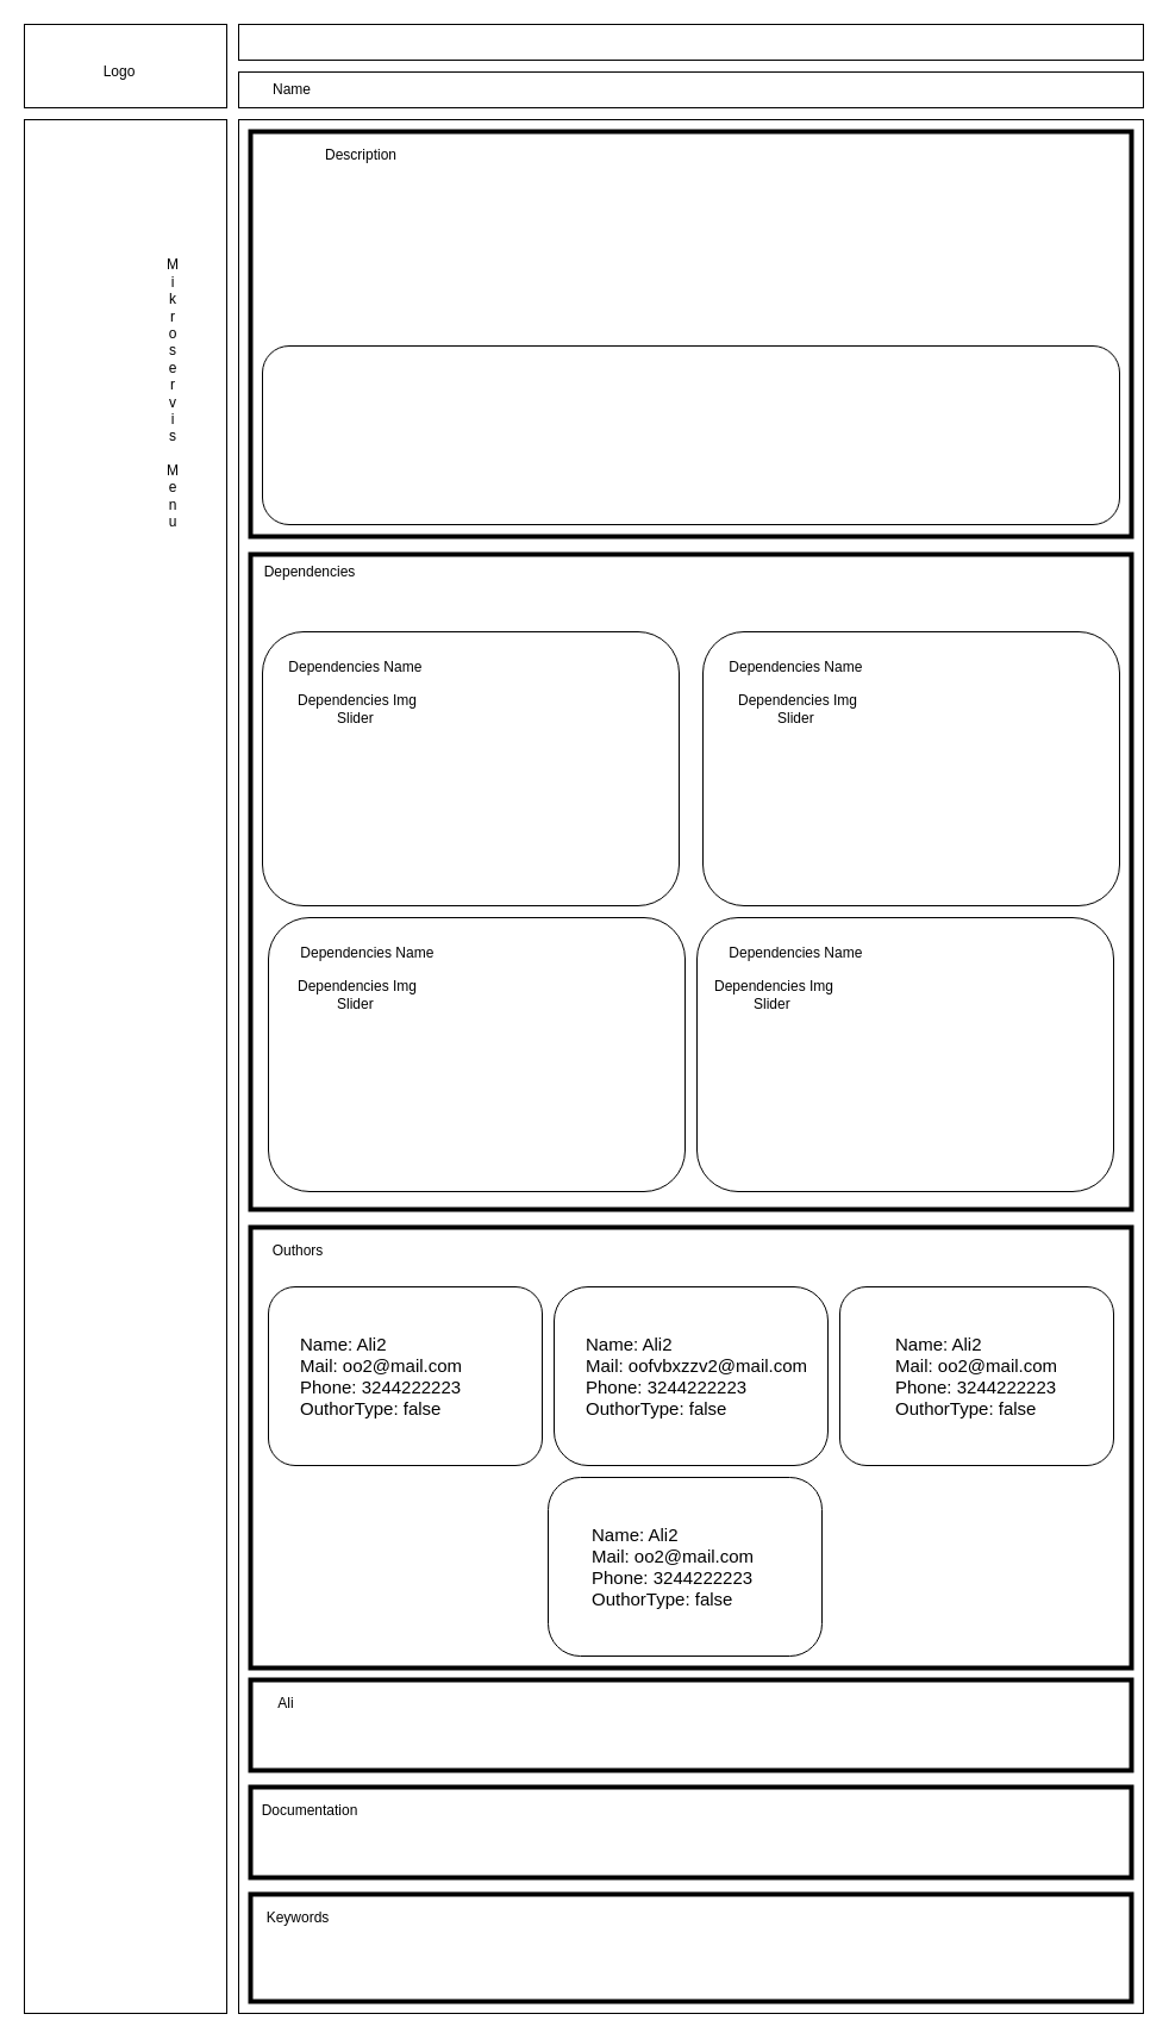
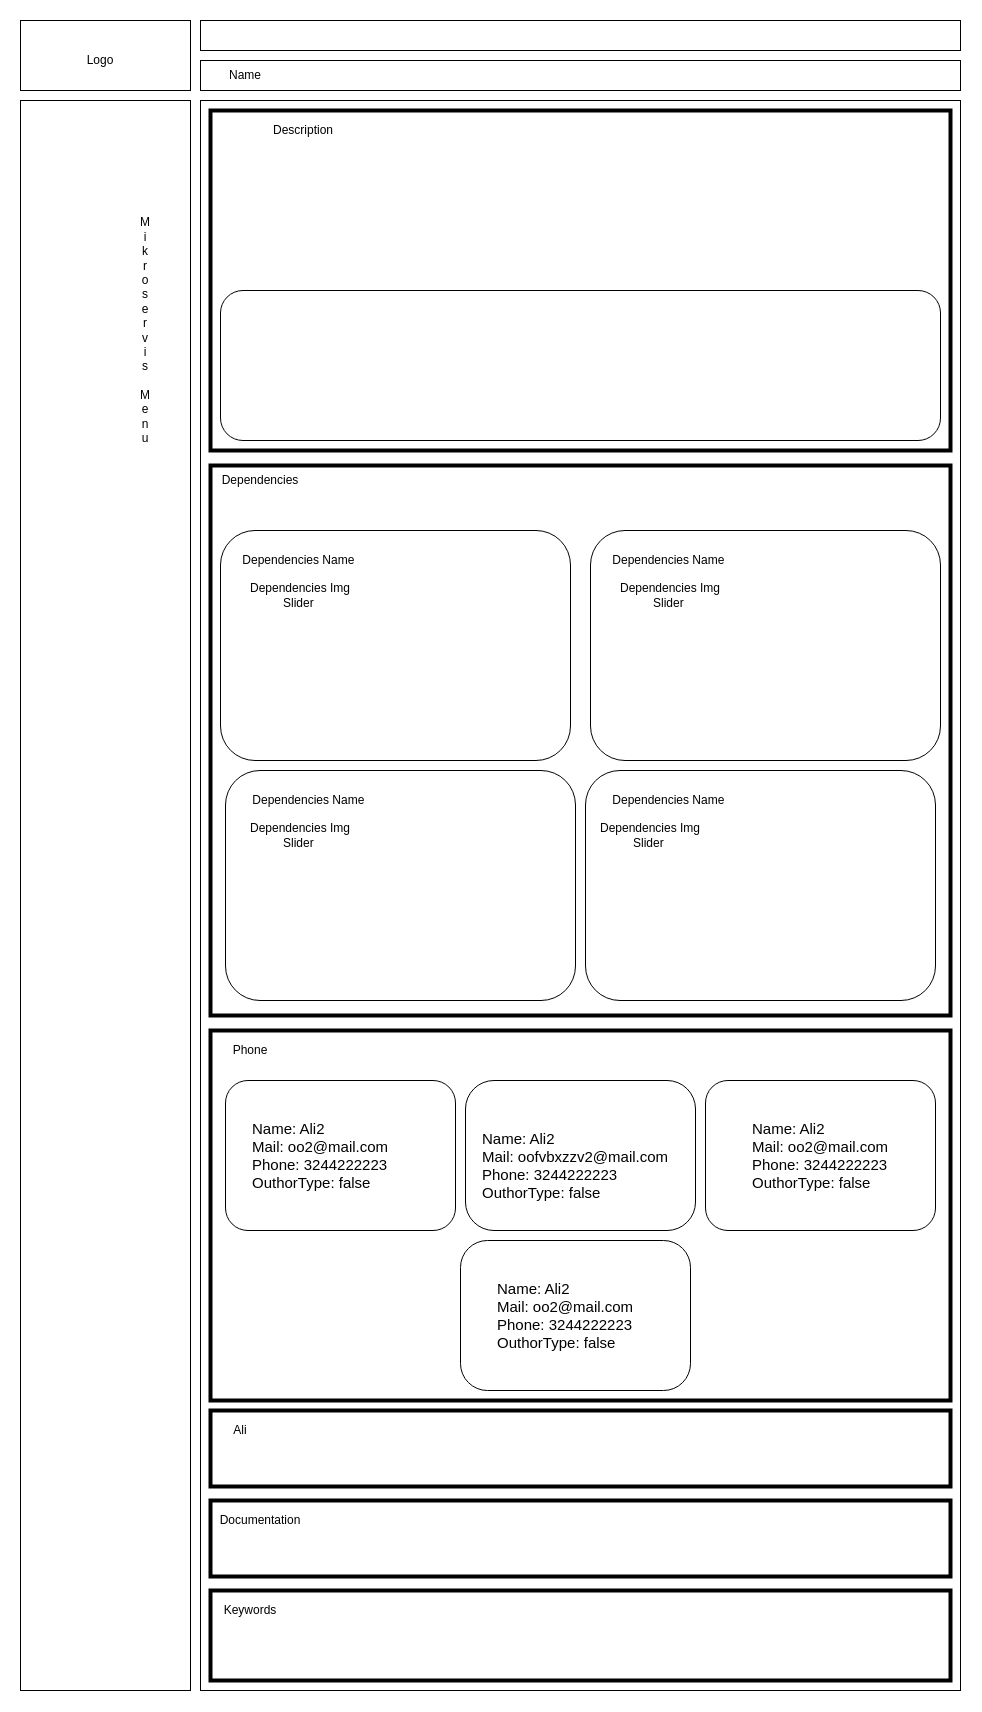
  <mxCell id="0" />
  <mxCell id="1" parent="0" />
  <mxCell id="2" value="&lt;span style=&quot;color: rgba(0 , 0 , 0 , 0) ; font-family: monospace ; font-size: 0px&quot;&gt;%3CmxGraphModel%3E%3Croot%3E%3CmxCell%20id%3D%220%22%2F%3E%3CmxCell%20id%3D%221%22%20parent%3D%220%22%2F%3E%3CmxCell%20id%3D%222%22%20value%3D%22Name%22%20style%3D%22text%3Bhtml%3D1%3BstrokeColor%3Dnone%3BfillColor%3Dnone%3Balign%3Dcenter%3BverticalAlign%3Dmiddle%3BwhiteSpace%3Dwrap%3Brounded%3D0%3B%22%20vertex%3D%221%22%20parent%3D%221%22%3E%3CmxGeometry%20x%3D%22190%22%20y%3D%2255%22%20width%3D%2270%22%20height%3D%2220%22%20as%3D%22geometry%22%2F%3E%3C%2FmxCell%3E%3C%2Froot%3E%3C%2FmxGraphModel%3E&lt;/span&gt;" style="rounded=0;whiteSpace=wrap;html=1;" parent="1" vertex="1"><mxGeometry x="20" y="20" width="170" height="70" as="geometry" /></mxCell>
  <mxCell id="3" value="&lt;span style=&quot;color: rgba(0 , 0 , 0 , 0) ; font-family: monospace ; font-size: 0px&quot;&gt;%3CmxGraphModel%3E%3Croot%3E%3CmxCell%20id%3D%220%22%2F%3E%3CmxCell%20id%3D%221%22%20parent%3D%220%22%2F%3E%3CmxCell%20id%3D%222%22%20value%3D%22Name%22%20style%3D%22text%3Bhtml%3D1%3BstrokeColor%3Dnone%3BfillColor%3Dnone%3Balign%3Dcenter%3BverticalAlign%3Dmiddle%3BwhiteSpace%3Dwrap%3Brounded%3D0%3B%22%20vertex%3D%221%22%20parent%3D%221%22%3E%3CmxGeometry%20x%3D%22190%22%20y%3D%2255%22%20width%3D%2270%22%20height%3D%2220%22%20as%3D%22geometry%22%2F%3E%3C%2FmxCell%3E%3C%2Froot%3E%3C%2FmxGraphModel%3E&lt;/span&gt;" style="rounded=0;whiteSpace=wrap;html=1;" parent="1" vertex="1"><mxGeometry x="20" y="100" width="170" height="1590" as="geometry" /></mxCell>
  <mxCell id="4" value="" style="rounded=0;whiteSpace=wrap;html=1;" parent="1" vertex="1"><mxGeometry x="200" y="20" width="760" height="30" as="geometry" /></mxCell>
  <mxCell id="5" value="" style="rounded=0;whiteSpace=wrap;html=1;" parent="1" vertex="1"><mxGeometry x="200" y="60" width="760" height="30" as="geometry" /></mxCell>
  <mxCell id="6" value="" style="rounded=0;whiteSpace=wrap;html=1;" parent="1" vertex="1"><mxGeometry x="200" y="100" width="760" height="1590" as="geometry" /></mxCell>
  <mxCell id="7" value="" style="rounded=0;whiteSpace=wrap;html=1;strokeWidth=4;" parent="1" vertex="1"><mxGeometry x="210" y="110" width="740" height="340" as="geometry" /></mxCell>
  <mxCell id="8" value="" style="rounded=1;whiteSpace=wrap;html=1;" parent="1" vertex="1"><mxGeometry x="220" y="290" width="720" height="150" as="geometry" /></mxCell>
  <mxCell id="9" value="Description" style="text;html=1;strokeColor=none;fillColor=none;align=center;verticalAlign=middle;whiteSpace=wrap;rounded=0;" parent="1" vertex="1"><mxGeometry x="268" y="120" width="70" height="20" as="geometry" /></mxCell>
  <mxCell id="10" value="" style="rounded=0;whiteSpace=wrap;html=1;strokeWidth=4;" parent="1" vertex="1"><mxGeometry x="210" y="465" width="740" height="550" as="geometry" /></mxCell>
  <mxCell id="11" value="" style="rounded=0;whiteSpace=wrap;html=1;strokeWidth=4;" parent="1" vertex="1"><mxGeometry x="210" y="1030" width="740" height="370" as="geometry" /></mxCell>
  <mxCell id="12" value="Dependencies" style="text;html=1;strokeColor=none;fillColor=none;align=center;verticalAlign=middle;whiteSpace=wrap;rounded=0;" parent="1" vertex="1"><mxGeometry x="200" y="470" width="120" height="20" as="geometry" /></mxCell>
  <mxCell id="13" style="edgeStyle=orthogonalEdgeStyle;rounded=0;orthogonalLoop=1;jettySize=auto;html=1;exitX=0.5;exitY=1;exitDx=0;exitDy=0;" parent="1" source="12" target="12" edge="1"><mxGeometry relative="1" as="geometry" /></mxCell>
  <mxCell id="14" value="" style="rounded=1;whiteSpace=wrap;html=1;strokeWidth=1;" parent="1" vertex="1"><mxGeometry x="220" y="530" width="350" height="230" as="geometry" /></mxCell>
  <mxCell id="15" value="Dependencies Name&amp;nbsp;" style="text;html=1;strokeColor=none;fillColor=none;align=center;verticalAlign=middle;whiteSpace=wrap;rounded=0;" parent="1" vertex="1"><mxGeometry x="240" y="550" width="120" height="20" as="geometry" /></mxCell>
  <mxCell id="16" value="Dependencies Img Slider&amp;nbsp;" style="text;html=1;strokeColor=none;fillColor=none;align=center;verticalAlign=middle;whiteSpace=wrap;rounded=0;" parent="1" vertex="1"><mxGeometry x="240" y="580" width="120" height="30" as="geometry" /></mxCell>
  <mxCell id="17" value="" style="rounded=1;whiteSpace=wrap;html=1;strokeWidth=1;" parent="1" vertex="1"><mxGeometry x="225" y="1080" width="230" height="150" as="geometry" /></mxCell>
- <mxCell id="18" value="Outhors" style="text;html=1;strokeColor=none;fillColor=none;align=center;verticalAlign=middle;whiteSpace=wrap;rounded=0;" parent="1" vertex="1"><mxGeometry x="190" y="1040" width="120" height="20" as="geometry" /></mxCell>
+ <mxCell id="18" value="Phone" style="text;html=1;strokeColor=none;fillColor=none;align=center;verticalAlign=middle;whiteSpace=wrap;rounded=0;" parent="1" vertex="1"><mxGeometry x="190" y="1040" width="120" height="20" as="geometry" /></mxCell>
  <mxCell id="19" value="" style="rounded=1;whiteSpace=wrap;html=1;strokeWidth=1;arcSize=19;" parent="1" vertex="1"><mxGeometry x="465" y="1080" width="230" height="150" as="geometry" /></mxCell>
  <mxCell id="20" value="" style="rounded=1;whiteSpace=wrap;html=1;strokeWidth=1;" parent="1" vertex="1"><mxGeometry x="705" y="1080" width="230" height="150" as="geometry" /></mxCell>
  <mxCell id="21" value="&lt;div style=&quot;font-size: 15px&quot;&gt;&lt;font style=&quot;font-size: 15px&quot;&gt;Name: Ali2&lt;/font&gt;&lt;/div&gt;&lt;div style=&quot;font-size: 15px&quot;&gt;&lt;font style=&quot;font-size: 15px&quot;&gt;Mail: oo2@mail.com&lt;/font&gt;&lt;/div&gt;&lt;div style=&quot;font-size: 15px&quot;&gt;&lt;font style=&quot;font-size: 15px&quot;&gt;Phone: 3244222223&lt;/font&gt;&lt;/div&gt;&lt;div style=&quot;font-size: 15px&quot;&gt;&lt;font style=&quot;font-size: 15px&quot;&gt;OuthorType: false&lt;/font&gt;&lt;/div&gt;" style="text;html=1;strokeColor=none;fillColor=none;align=left;verticalAlign=middle;whiteSpace=wrap;rounded=0;perimeterSpacing=21;" parent="1" vertex="1"><mxGeometry x="250" y="1110" width="180" height="90" as="geometry" /></mxCell>
- <mxCell id="22" value="&lt;div style=&quot;font-size: 15px&quot;&gt;&lt;font style=&quot;font-size: 15px&quot;&gt;Name: Ali2&lt;/font&gt;&lt;/div&gt;&lt;div style=&quot;font-size: 15px&quot;&gt;&lt;font style=&quot;font-size: 15px&quot;&gt;Mail: oofvbxzzv2@mail.com&lt;/font&gt;&lt;/div&gt;&lt;div style=&quot;font-size: 15px&quot;&gt;&lt;font style=&quot;font-size: 15px&quot;&gt;Phone: 3244222223&lt;/font&gt;&lt;/div&gt;&lt;div style=&quot;font-size: 15px&quot;&gt;&lt;font style=&quot;font-size: 15px&quot;&gt;OuthorType: false&lt;/font&gt;&lt;/div&gt;" style="text;html=1;strokeColor=none;fillColor=none;align=left;verticalAlign=middle;whiteSpace=wrap;rounded=0;perimeterSpacing=21;" parent="1" vertex="1"><mxGeometry x="490" y="1110" width="200" height="90" as="geometry" /></mxCell>
+ <mxCell id="22" value="&lt;div style=&quot;font-size: 15px&quot;&gt;&lt;font style=&quot;font-size: 15px&quot;&gt;Name: Ali2&lt;/font&gt;&lt;/div&gt;&lt;div style=&quot;font-size: 15px&quot;&gt;&lt;font style=&quot;font-size: 15px&quot;&gt;Mail: oofvbxzzv2@mail.com&lt;/font&gt;&lt;/div&gt;&lt;div style=&quot;font-size: 15px&quot;&gt;&lt;font style=&quot;font-size: 15px&quot;&gt;Phone: 3244222223&lt;/font&gt;&lt;/div&gt;&lt;div style=&quot;font-size: 15px&quot;&gt;&lt;font style=&quot;font-size: 15px&quot;&gt;OuthorType: false&lt;/font&gt;&lt;/div&gt;" style="text;html=1;strokeColor=none;fillColor=none;align=left;verticalAlign=middle;whiteSpace=wrap;rounded=0;perimeterSpacing=21;" parent="1" vertex="1"><mxGeometry x="480" y="1120" width="200" height="90" as="geometry" /></mxCell>
  <mxCell id="23" value="&lt;div style=&quot;font-size: 15px&quot;&gt;&lt;font style=&quot;font-size: 15px&quot;&gt;Name: Ali2&lt;/font&gt;&lt;/div&gt;&lt;div style=&quot;font-size: 15px&quot;&gt;&lt;font style=&quot;font-size: 15px&quot;&gt;Mail: oo2@mail.com&lt;/font&gt;&lt;/div&gt;&lt;div style=&quot;font-size: 15px&quot;&gt;&lt;font style=&quot;font-size: 15px&quot;&gt;Phone: 3244222223&lt;/font&gt;&lt;/div&gt;&lt;div style=&quot;font-size: 15px&quot;&gt;&lt;font style=&quot;font-size: 15px&quot;&gt;OuthorType: false&lt;/font&gt;&lt;/div&gt;" style="text;html=1;strokeColor=none;fillColor=none;align=left;verticalAlign=middle;whiteSpace=wrap;rounded=0;perimeterSpacing=21;" parent="1" vertex="1"><mxGeometry x="750" y="1110" width="180" height="90" as="geometry" /></mxCell>
  <mxCell id="24" value="" style="rounded=1;whiteSpace=wrap;html=1;strokeWidth=1;arcSize=18;" parent="1" vertex="1"><mxGeometry x="460" y="1240" width="230" height="150" as="geometry" /></mxCell>
  <mxCell id="25" value="&lt;div style=&quot;font-size: 15px&quot;&gt;&lt;font style=&quot;font-size: 15px&quot;&gt;Name: Ali2&lt;/font&gt;&lt;/div&gt;&lt;div style=&quot;font-size: 15px&quot;&gt;&lt;font style=&quot;font-size: 15px&quot;&gt;Mail: oo2@mail.com&lt;/font&gt;&lt;/div&gt;&lt;div style=&quot;font-size: 15px&quot;&gt;&lt;font style=&quot;font-size: 15px&quot;&gt;Phone: 3244222223&lt;/font&gt;&lt;/div&gt;&lt;div style=&quot;font-size: 15px&quot;&gt;&lt;font style=&quot;font-size: 15px&quot;&gt;OuthorType: false&lt;/font&gt;&lt;/div&gt;" style="text;html=1;strokeColor=none;fillColor=none;align=left;verticalAlign=middle;whiteSpace=wrap;rounded=0;perimeterSpacing=21;" parent="1" vertex="1"><mxGeometry x="495" y="1270" width="180" height="90" as="geometry" /></mxCell>
  <mxCell id="26" value="" style="rounded=0;whiteSpace=wrap;html=1;strokeWidth=4;" parent="1" vertex="1"><mxGeometry x="210" y="1410" width="740" height="76" as="geometry" /></mxCell>
  <mxCell id="27" value="Ali" style="text;html=1;strokeColor=none;fillColor=none;align=center;verticalAlign=middle;whiteSpace=wrap;rounded=0;" parent="1" vertex="1"><mxGeometry x="180" y="1420" width="120" height="20" as="geometry" /></mxCell>
  <mxCell id="28" style="edgeStyle=orthogonalEdgeStyle;rounded=0;orthogonalLoop=1;jettySize=auto;html=1;exitX=0.5;exitY=1;exitDx=0;exitDy=0;" parent="1" source="27" target="27" edge="1"><mxGeometry relative="1" as="geometry" /></mxCell>
  <mxCell id="29" value="" style="rounded=0;whiteSpace=wrap;html=1;strokeWidth=4;" parent="1" vertex="1"><mxGeometry x="210" y="1500" width="740" height="76" as="geometry" /></mxCell>
  <mxCell id="30" value="Documentation" style="text;html=1;strokeColor=none;fillColor=none;align=center;verticalAlign=middle;whiteSpace=wrap;rounded=0;" parent="1" vertex="1"><mxGeometry x="200" y="1510" width="120" height="20" as="geometry" /></mxCell>
  <mxCell id="31" value="" style="rounded=0;whiteSpace=wrap;html=1;strokeWidth=4;" parent="1" vertex="1"><mxGeometry x="210" y="1590" width="740" height="90" as="geometry" /></mxCell>
  <mxCell id="32" value="Keywords" style="text;html=1;strokeColor=none;fillColor=none;align=center;verticalAlign=middle;whiteSpace=wrap;rounded=0;" parent="1" vertex="1"><mxGeometry x="190" y="1600" width="120" height="20" as="geometry" /></mxCell>
  <mxCell id="33" value="Name" style="text;html=1;strokeColor=none;fillColor=none;align=center;verticalAlign=middle;whiteSpace=wrap;rounded=0;" parent="1" vertex="1"><mxGeometry x="210" y="65" width="70" height="20" as="geometry" /></mxCell>
  <mxCell id="34" value="Logo" style="text;html=1;strokeColor=none;fillColor=none;align=center;verticalAlign=middle;whiteSpace=wrap;rounded=0;" parent="1" vertex="1"><mxGeometry x="65" y="50" width="70" height="20" as="geometry" /></mxCell>
  <mxCell id="35" value="M&lt;br&gt;i&lt;br&gt;k&lt;br&gt;r&lt;br&gt;o&lt;br&gt;s&lt;br&gt;e&lt;br&gt;r&lt;br&gt;v&lt;br&gt;i&lt;br&gt;s&lt;br&gt;&lt;br&gt;M&lt;br&gt;e&lt;br&gt;n&lt;br&gt;u" style="text;html=1;strokeColor=none;fillColor=none;align=center;verticalAlign=middle;whiteSpace=wrap;rounded=0;" parent="1" vertex="1"><mxGeometry x="110" y="175" width="70" height="310" as="geometry" /></mxCell>
  <mxCell id="36" value="" style="rounded=1;whiteSpace=wrap;html=1;strokeWidth=1;" vertex="1" parent="1"><mxGeometry x="590" y="530" width="350" height="230" as="geometry" /></mxCell>
  <mxCell id="37" value="" style="rounded=1;whiteSpace=wrap;html=1;strokeWidth=1;" vertex="1" parent="1"><mxGeometry x="225" y="770" width="350" height="230" as="geometry" /></mxCell>
  <mxCell id="38" value="" style="rounded=1;whiteSpace=wrap;html=1;strokeWidth=1;" vertex="1" parent="1"><mxGeometry x="585" y="770" width="350" height="230" as="geometry" /></mxCell>
  <mxCell id="39" value="Dependencies Name&amp;nbsp;" style="text;html=1;strokeColor=none;fillColor=none;align=center;verticalAlign=middle;whiteSpace=wrap;rounded=0;" vertex="1" parent="1"><mxGeometry x="610" y="550" width="120" height="20" as="geometry" /></mxCell>
  <mxCell id="40" value="Dependencies Name&amp;nbsp;" style="text;html=1;strokeColor=none;fillColor=none;align=center;verticalAlign=middle;whiteSpace=wrap;rounded=0;" vertex="1" parent="1"><mxGeometry x="250" y="790" width="120" height="20" as="geometry" /></mxCell>
  <mxCell id="41" value="Dependencies Name&amp;nbsp;" style="text;html=1;strokeColor=none;fillColor=none;align=center;verticalAlign=middle;whiteSpace=wrap;rounded=0;" vertex="1" parent="1"><mxGeometry x="610" y="790" width="120" height="20" as="geometry" /></mxCell>
  <mxCell id="42" value="Dependencies Img Slider&amp;nbsp;" style="text;html=1;strokeColor=none;fillColor=none;align=center;verticalAlign=middle;whiteSpace=wrap;rounded=0;" vertex="1" parent="1"><mxGeometry x="240" y="820" width="120" height="30" as="geometry" /></mxCell>
  <mxCell id="43" value="Dependencies Img Slider&amp;nbsp;" style="text;html=1;strokeColor=none;fillColor=none;align=center;verticalAlign=middle;whiteSpace=wrap;rounded=0;" vertex="1" parent="1"><mxGeometry x="590" y="820" width="120" height="30" as="geometry" /></mxCell>
  <mxCell id="44" value="Dependencies Img Slider&amp;nbsp;" style="text;html=1;strokeColor=none;fillColor=none;align=center;verticalAlign=middle;whiteSpace=wrap;rounded=0;" vertex="1" parent="1"><mxGeometry x="610" y="580" width="120" height="30" as="geometry" /></mxCell>
